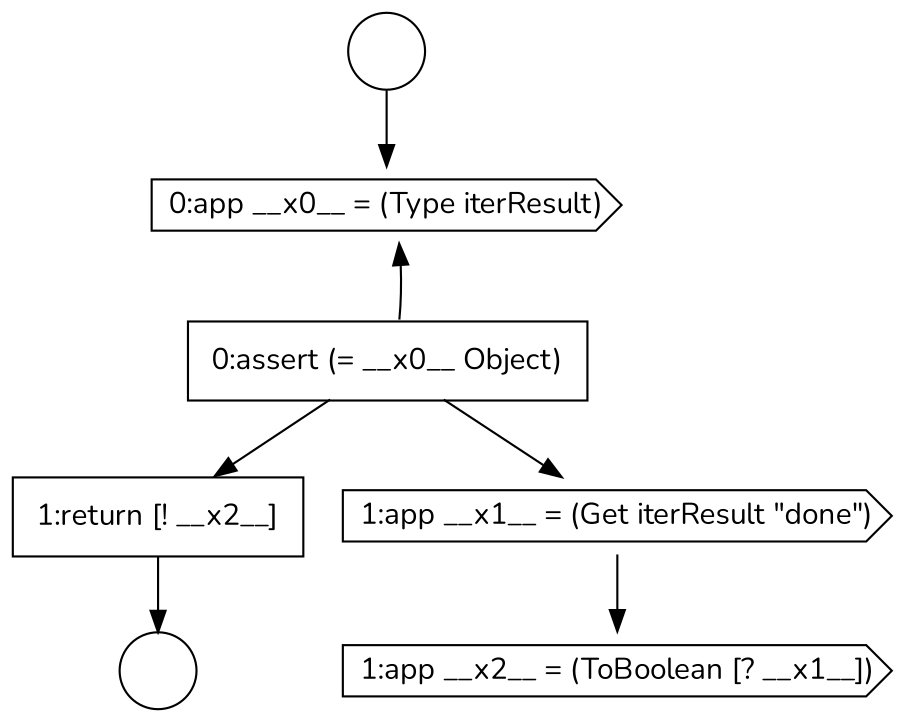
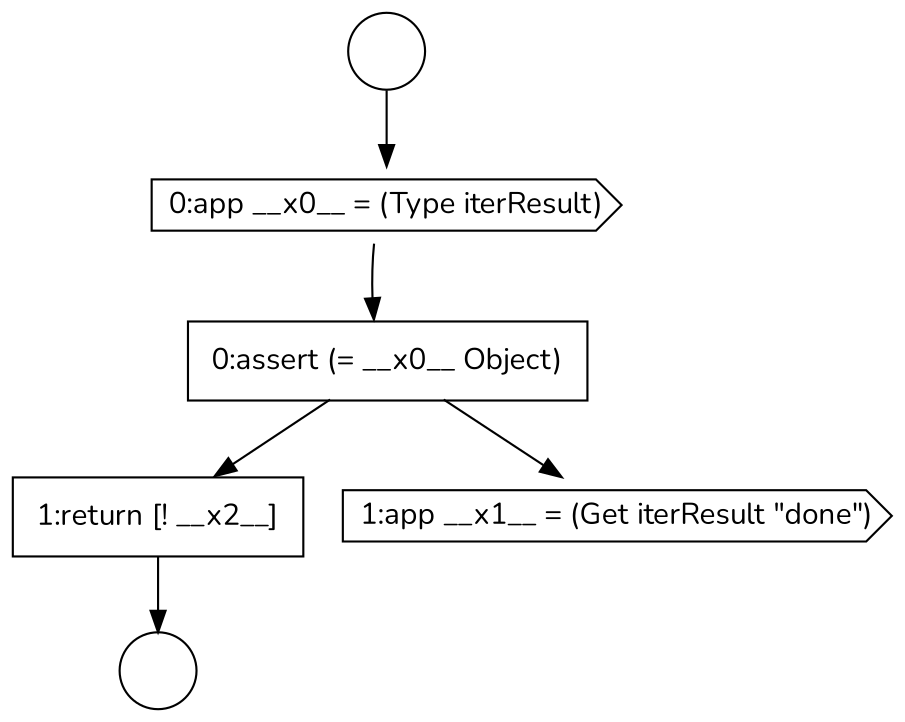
  digraph {
    fontname=Nunito
    node [color=black fillcolor=white fontname=Nunito shape=cds style=filled]
    edge [color=black fontname=Nunito]
    n1 [label=<<font color="black">0:app __x0__ = (Type iterResult)</font>>]
    n2 [label=<<font color="black">     <table border="0" cellborder="1" cellspacing="0" cellpadding="10">       <tr><td align="left">0:assert (= __x0__ Object)</td></tr>     </table>   </font>> margin=0 shape=none]
    n3 [label=<<font color="black">     <table border="0" cellborder="1" cellspacing="0" cellpadding="10">       <tr><td align="left">1:return [! __x2__]</td></tr>     </table>   </font>> margin=0 shape=none]
    n4 [label=<<font color="black">1:app __x1__ = (Get iterResult &quot;done&quot;)</font>>]
    n5 [label=" " shape=circle]
    n6 [label=" " shape=circle]
-   n7 [label=<<font color="black">1:app __x2__ = (ToBoolean [? __x1__])</font>>]
-   n2 -> n1
+   n1 -> n2
    n2 -> n3
    n2 -> n4
    n3 -> n6
-   n4 -> n7
    n5 -> n1
  }
